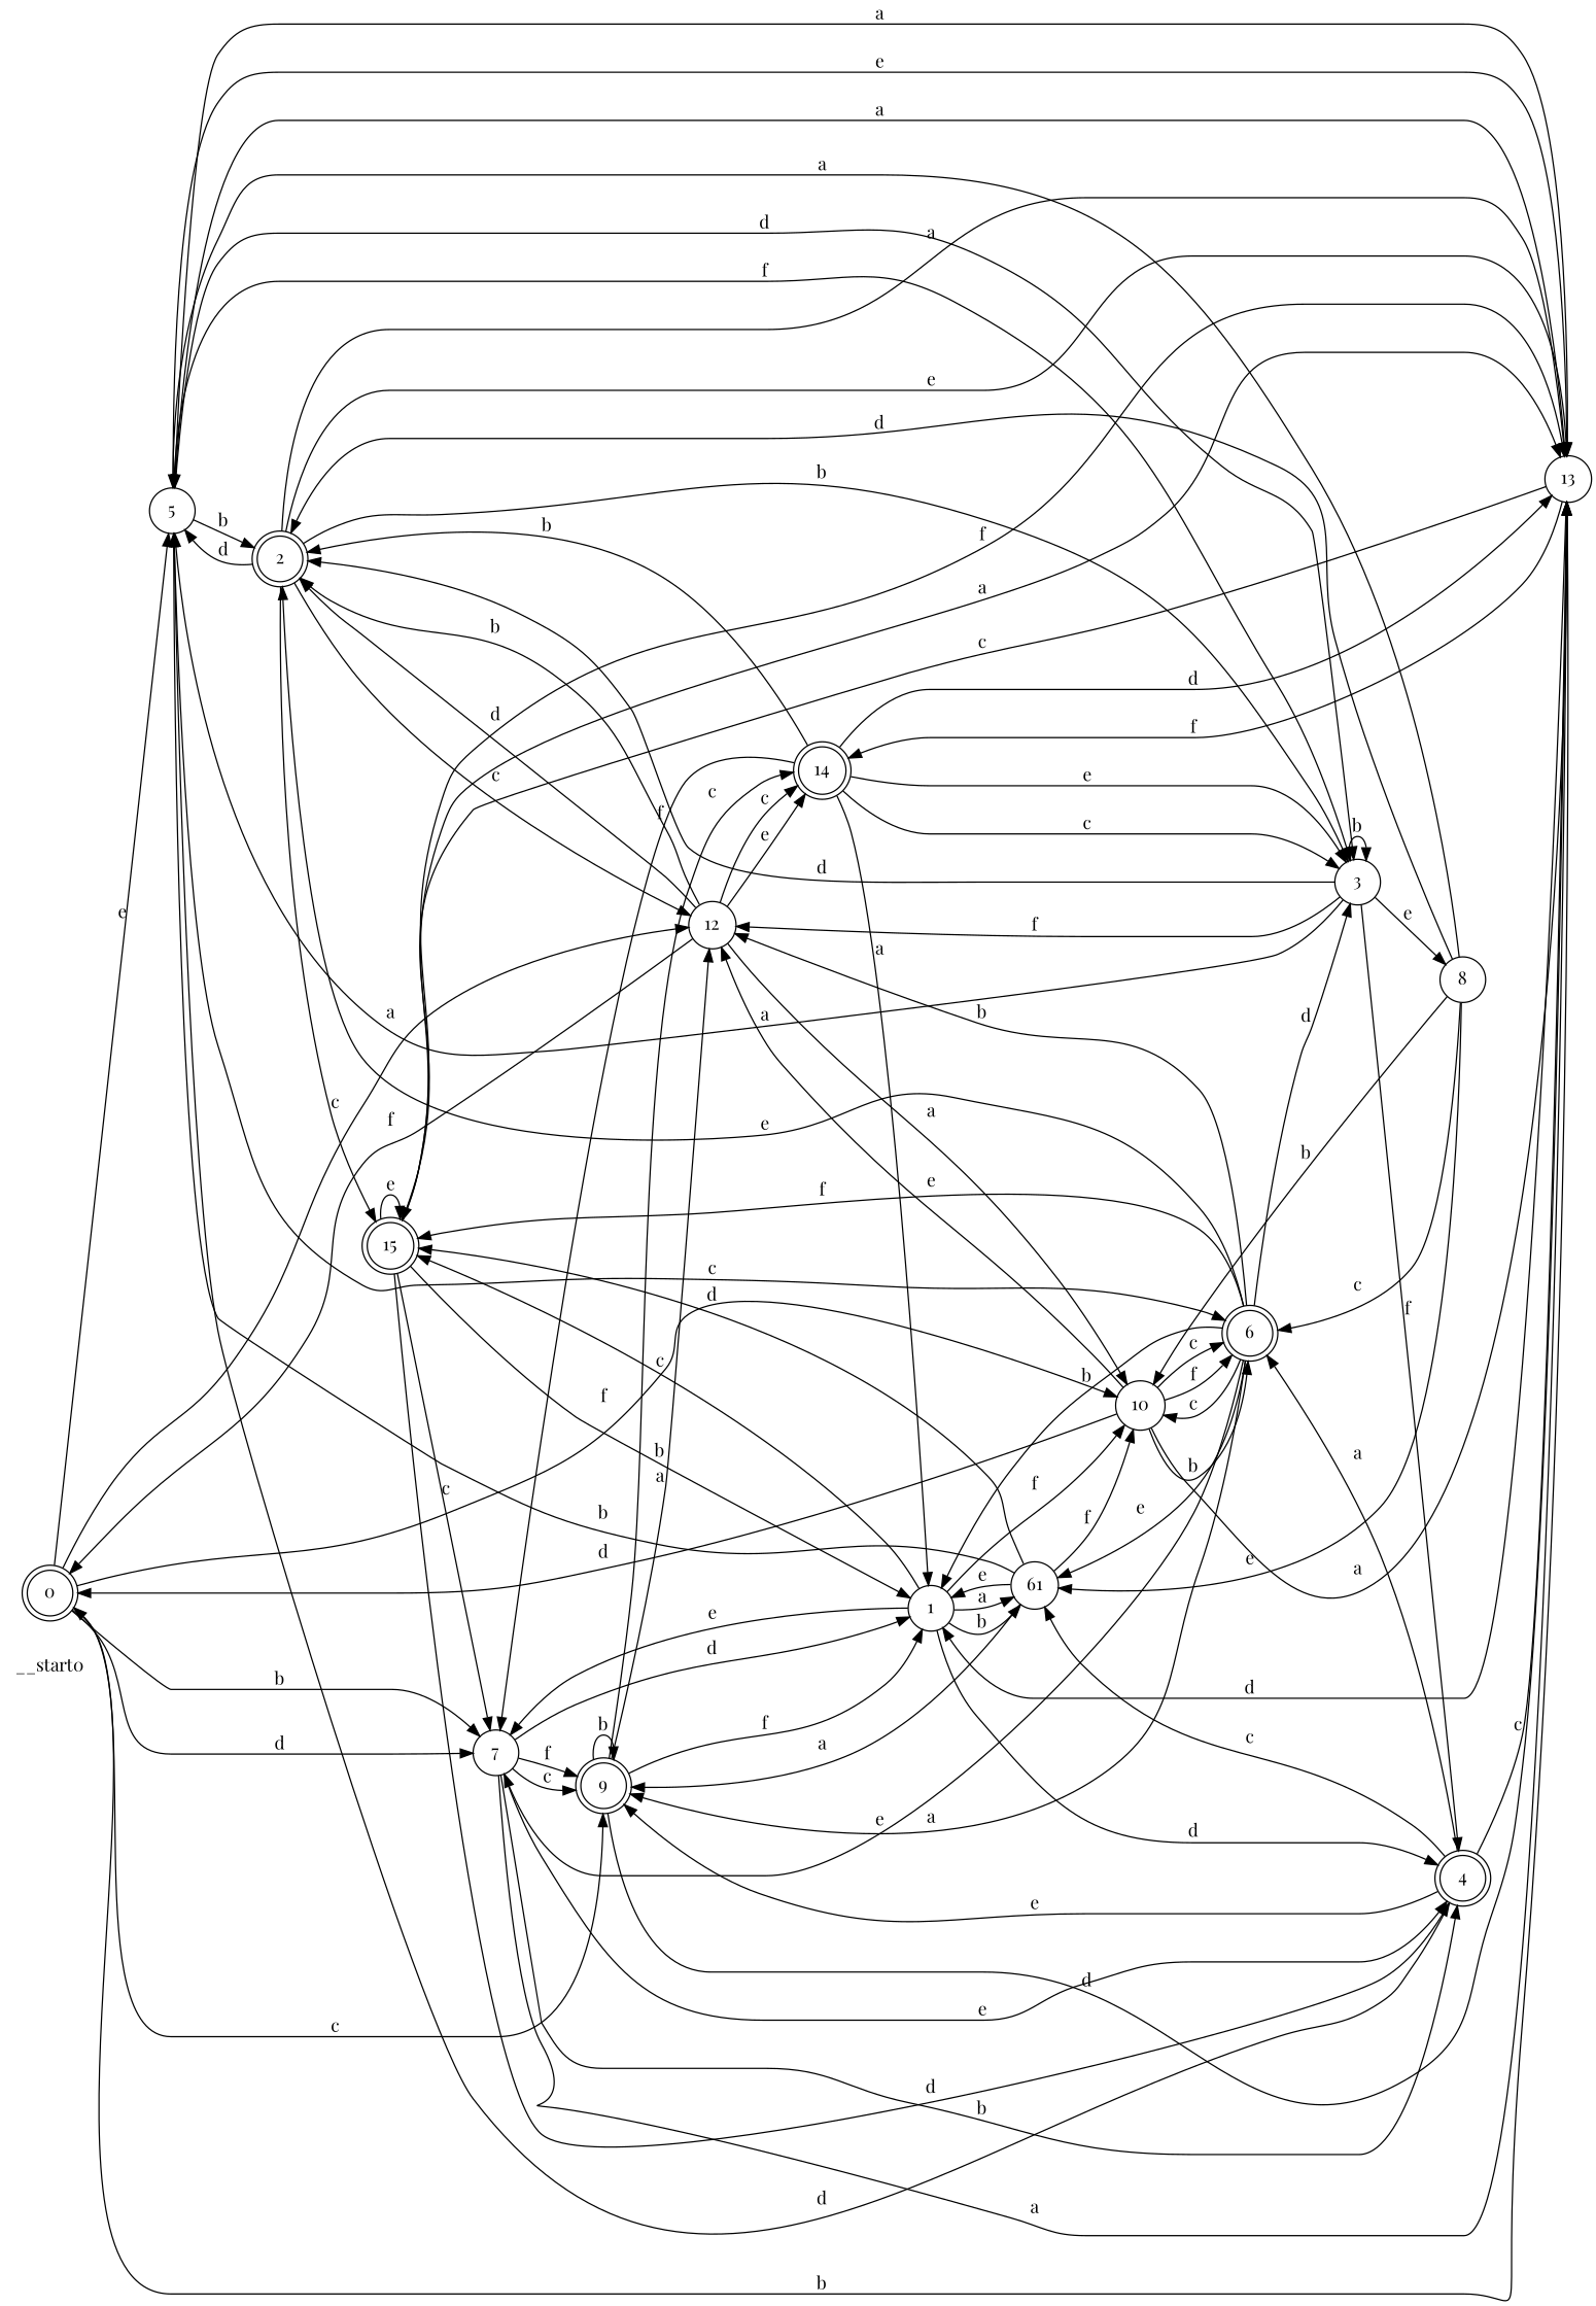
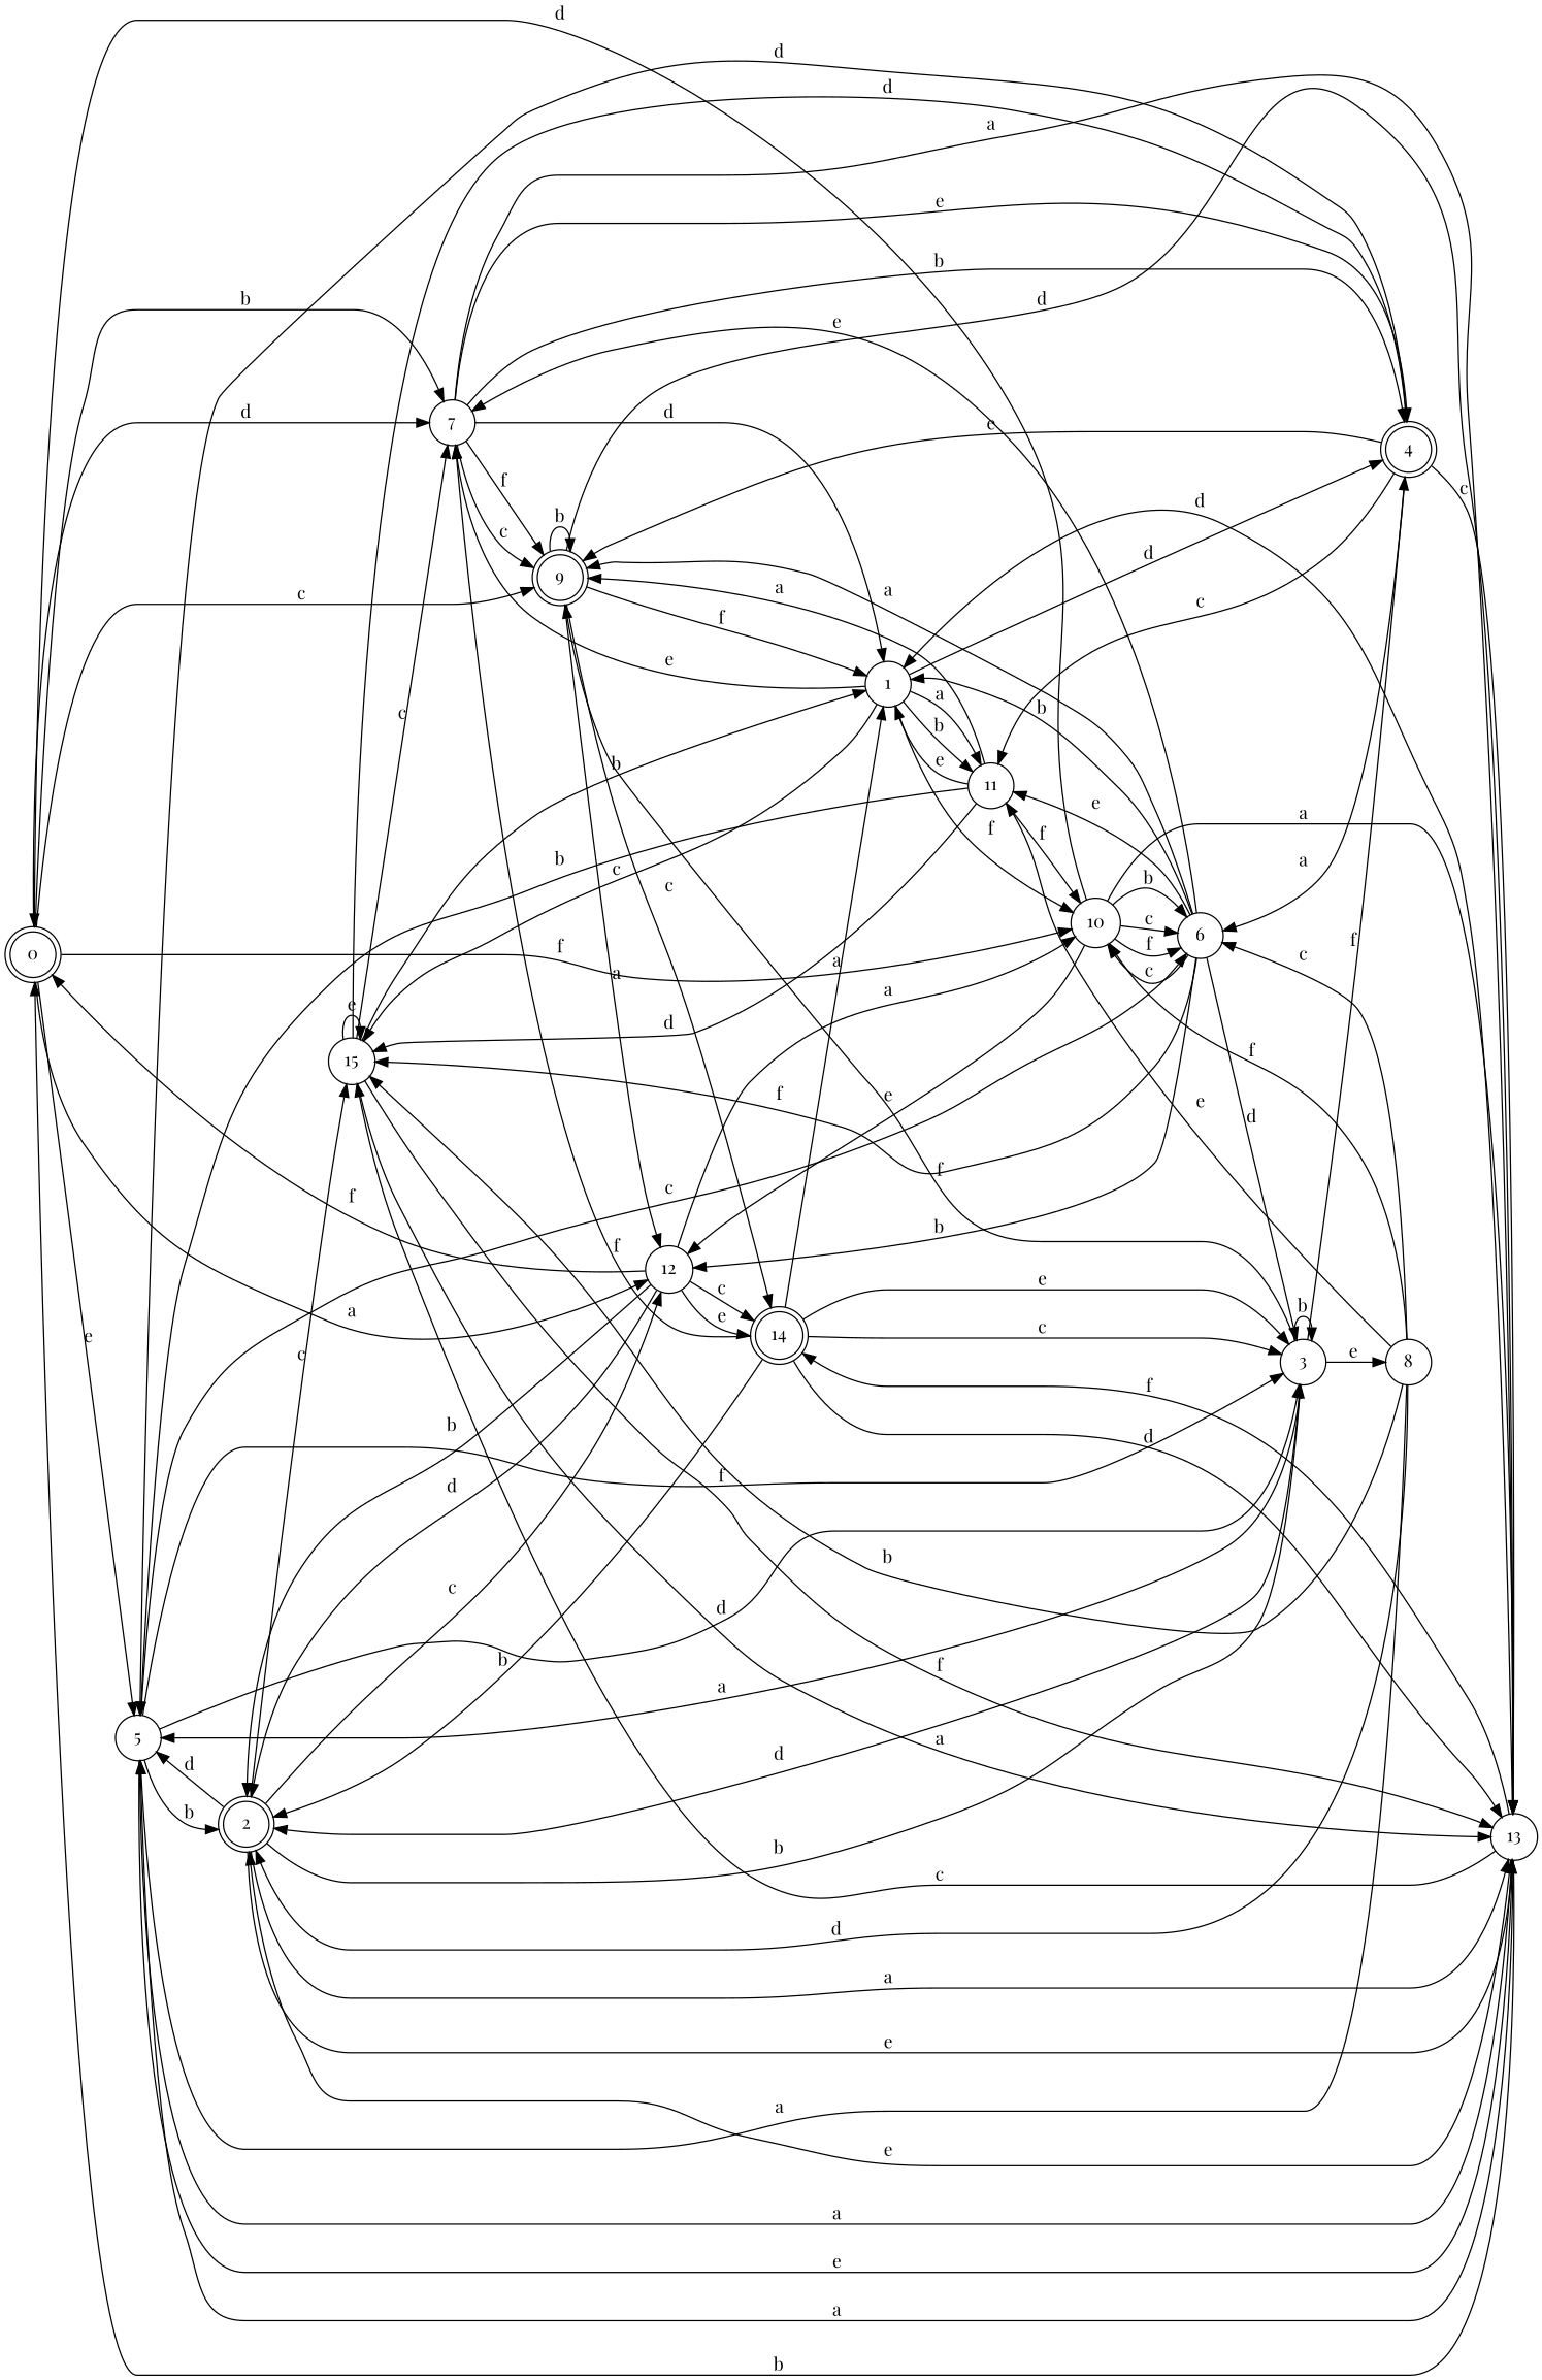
  digraph {
    fontname="Playfair Display"
    rankdir=LR
    node [fontname="Playfair Display" shape=circle color=black fillcolor=white style=filled]
    edge [fontname="Playfair Display"]
-   __start0 [shape=none color="" fillcolor="" style=""]
    n2 [label=0 shape=doublecircle style="rounded,filled"]
    n3 [label=5]
    n4 [label=7]
    n5 [label=9 shape=doublecircle style="rounded,filled"]
    n6 [label=10]
    n7 [label=12]
    n8 [label=2 shape=doublecircle style="rounded,filled"]
    n9 [label=3]
    n10 [label=13]
-   n11 [label=6 shape=doublecircle style="rounded,filled"]
+   n11 [label=6 style="rounded,filled"]
    n12 [label=1]
    n13 [label=4 shape=doublecircle style="rounded,filled"]
    n14 [label=14 shape=doublecircle style="rounded,filled"]
-   n15 [label=61]
-   n16 [label=15 shape=doublecircle style="rounded,filled"]
+   n15 [label=11]
+   n16 [label=15 style="rounded,filled"]
    n17 [label=8]
    n2 -> n3 [label=e]
    n2 -> n4 [label=b]
    n2 -> n4 [label=d]
    n2 -> n5 [label=c]
    n2 -> n6 [label=f]
    n2 -> n7 [label=a]
    n3 -> n8 [label=b]
    n3 -> n9 [label=d]
    n3 -> n9 [label=f]
    n3 -> n10 [label=a]
    n3 -> n10 [label=e]
    n3 -> n11 [label=c]
    n4 -> n5 [label=c]
    n4 -> n5 [label=f]
    n4 -> n10 [label=a]
    n4 -> n12 [label=d]
    n4 -> n13 [label=b]
    n4 -> n13 [label=e]
    n5 -> n5 [label=b]
    n5 -> n7 [label=a]
    n5 -> n10 [label=d]
    n5 -> n12 [label=f]
    n5 -> n14 [label=c]
    n6 -> n2 [label=d]
    n6 -> n7 [label=e]
    n6 -> n10 [label=a]
    n6 -> n11 [label=b]
    n6 -> n11 [label=c]
    n6 -> n11 [label=f]
    n7 -> n2 [label=f]
    n7 -> n6 [label=a]
    n7 -> n8 [label=b]
    n7 -> n8 [label=d]
    n7 -> n14 [label=c]
    n7 -> n14 [label=e]
    n8 -> n3 [label=d]
    n8 -> n7 [label=c]
    n8 -> n9 [label=b]
    n8 -> n10 [label=a]
    n8 -> n10 [label=e]
    n8 -> n16 [label=c]
    n9 -> n3 [label=a]
-   n9 -> n7 [label=f]
+   n9 -> n5 [label=f]
    n9 -> n8 [label=d]
    n9 -> n9 [label=b]
    n9 -> n13 [label=f]
    n9 -> n17 [label=e]
    n10 -> n2 [label=b]
    n10 -> n3 [label=a]
-   n11 -> n8 [label=e]
+   n10 -> n8 [label=e]
    n10 -> n12 [label=d]
    n10 -> n14 [label=f]
    n10 -> n16 [label=c]
    n11 -> n4 [label=e]
    n11 -> n5 [label=a]
    n11 -> n6 [label=c]
    n11 -> n7 [label=b]
    n11 -> n9 [label=d]
    n11 -> n12 [label=b]
    n11 -> n15 [label=e]
    n11 -> n16 [label=f]
    n12 -> n4 [label=e]
    n12 -> n6 [label=f]
    n12 -> n13 [label=d]
    n12 -> n15 [label=a]
    n12 -> n15 [label=b]
    n12 -> n16 [label=c]
    n13 -> n3 [label=d]
    n13 -> n5 [label=e]
    n13 -> n10 [label=c]
    n13 -> n11 [label=a]
    n13 -> n15 [label=c]
    n14 -> n4 [label=f]
    n14 -> n8 [label=b]
    n14 -> n9 [label=c]
    n14 -> n9 [label=e]
    n14 -> n10 [label=d]
    n14 -> n12 [label=a]
    n15 -> n3 [label=b]
    n15 -> n5 [label=a]
    n15 -> n6 [label=f]
    n15 -> n12 [label=e]
    n15 -> n16 [label=d]
    n16 -> n4 [label=c]
    n16 -> n10 [label=a]
    n16 -> n10 [label=f]
    n16 -> n12 [label=b]
    n16 -> n13 [label=d]
    n16 -> n16 [label=e]
    n17 -> n3 [label=a]
-   n17 -> n6 [label=b]
+   n17 -> n6 [label=f]
    n17 -> n8 [label=d]
    n17 -> n11 [label=c]
    n17 -> n15 [label=e]
+   n17 -> n16 [label=b]
  }
